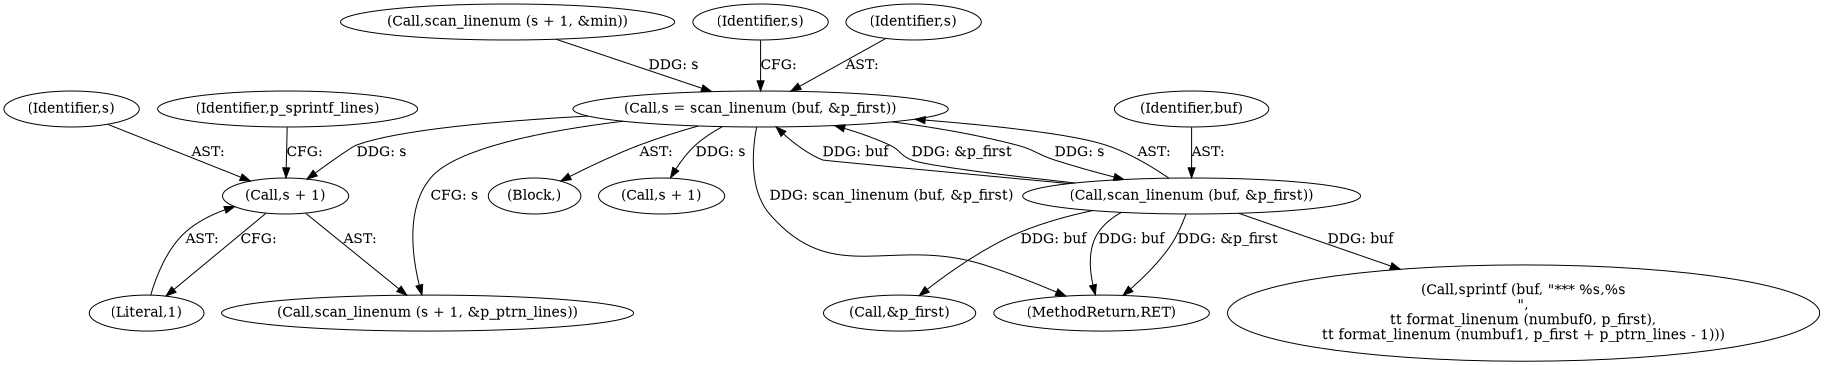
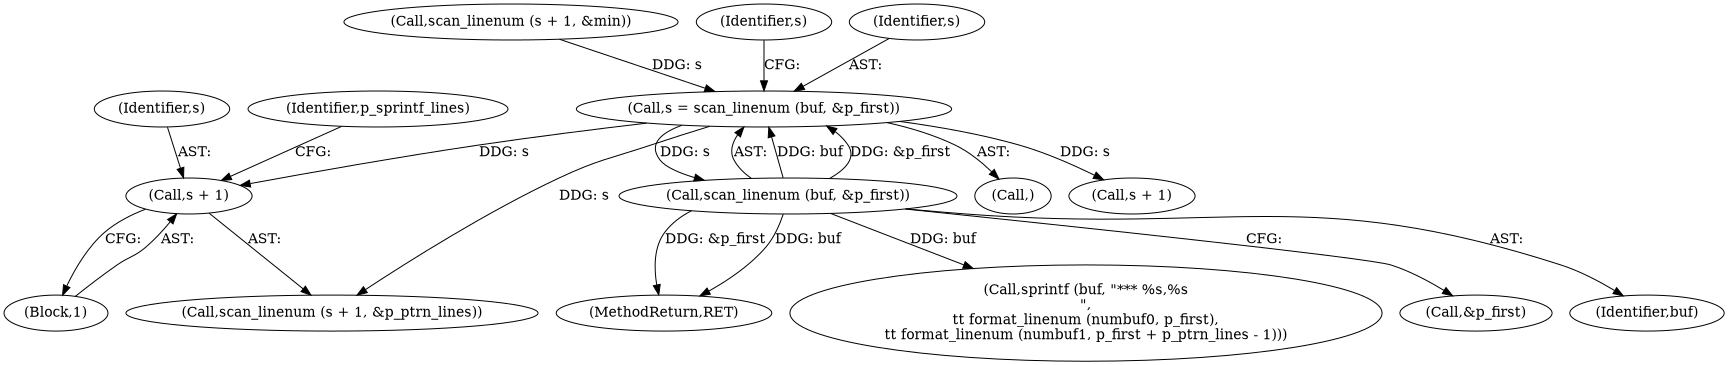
  digraph {
    n1 [label="(Call,s + 1)"]
-   n2 [label="(Literal,1)"]
+   n2 [label="(Block,1)"]
    n3 [label="(Call,scan_linenum (s + 1, &p_ptrn_lines))"]
    n4 [label="(Call,s = scan_linenum (buf, &p_first))"]
    n5 [label="(Call,scan_linenum (buf, &p_first))"]
-   n6 [label="(Block,)"]
+   n6 [label="(Call,)"]
    n7 [label="(MethodReturn,RET)"]
    n8 [label="(Call,s + 1)"]
    n9 [label="(Call,sprintf (buf, \"*** %s,%s\n\",\n\t\t format_linenum (numbuf0, p_first),\n\t\t format_linenum (numbuf1, p_first + p_ptrn_lines - 1)))"]
    n10 [label="(Call,&p_first)"]
    n11 [label="(Call,scan_linenum (s + 1, &min))"]
    n12 [label="(Identifier,s)"]
    n13 [label="(Identifier,buf)"]
    n14 [label="(Identifier,s)"]
    n15 [label="(Identifier,s)"]
    n16 [label="(Identifier,p_sprintf_lines)"]
    n1 -> n2 [label="CFG: "]
    n1 -> n3 [label="AST: "]
    n2 -> n1 [label="AST: "]
    n4 -> n1 [label="DDG: s"]
-   n4 -> n3 [label="CFG: s"]
+   n4 -> n3 [label="DDG: s"]
    n4 -> n5 [label="DDG: s"]
    n4 -> n6 [label="AST: "]
-   n4 -> n7 [label="DDG: scan_linenum (buf, &p_first)"]
    n4 -> n8 [label="DDG: s"]
    n5 -> n4 [label="AST: "]
    n5 -> n4 [label="DDG: buf"]
    n5 -> n4 [label="DDG: &p_first"]
    n5 -> n7 [label="DDG: &p_first"]
    n5 -> n7 [label="DDG: buf"]
    n5 -> n9 [label="DDG: buf"]
-   n5 -> n10 [label="DDG: buf"]
+   n5 -> n10 [label="CFG: "]
    n11 -> n4 [label="DDG: s"]
    n12 -> n1 [label="AST: "]
-   n13 -> n5 [label="AST: "]
+   n5 -> n13 [label="AST: "]
    n14 -> n4 [label="CFG: "]
    n15 -> n4 [label="AST: "]
    n16 -> n1 [label="CFG: "]
  }
